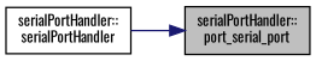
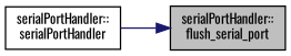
  digraph {
    rankdir=RL
    fontname=Oswald
    node [color=black fontname=Oswald fontsize=10 shape=record style=filled]
-   n1 [fillcolor=grey75 fontcolor=black height=0.2 label="serialPortHandler::\lport_serial_port" width=0.4]
+   n1 [fillcolor=grey75 fontcolor=black height=0.2 label="serialPortHandler::\lflush_serial_port" width=0.4]
    n2 [fillcolor=white height=0.2 label="serialPortHandler::\lserialPortHandler" width=0.4]
    n1 -> n2 [color=midnightblue dir=back fontname=Oswald fontsize=10 labelfontname=Helvetica labelfontsize=10 style=solid]
  }
